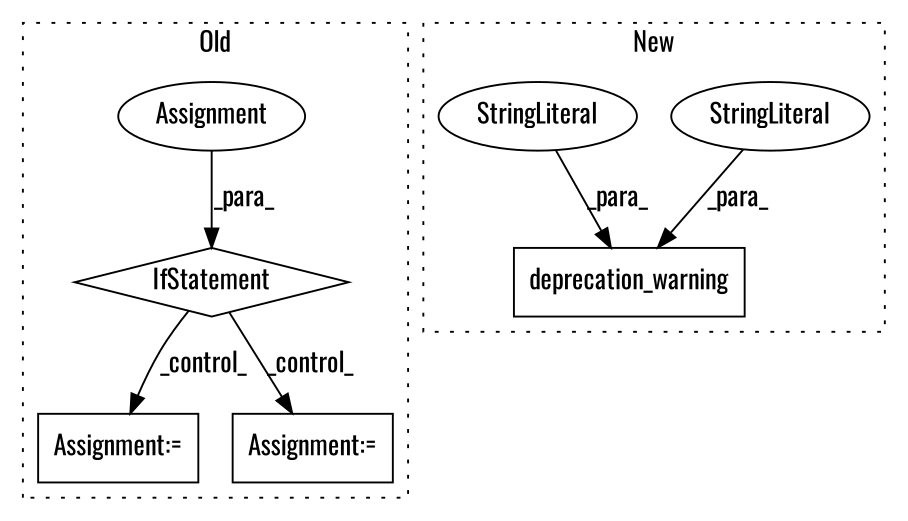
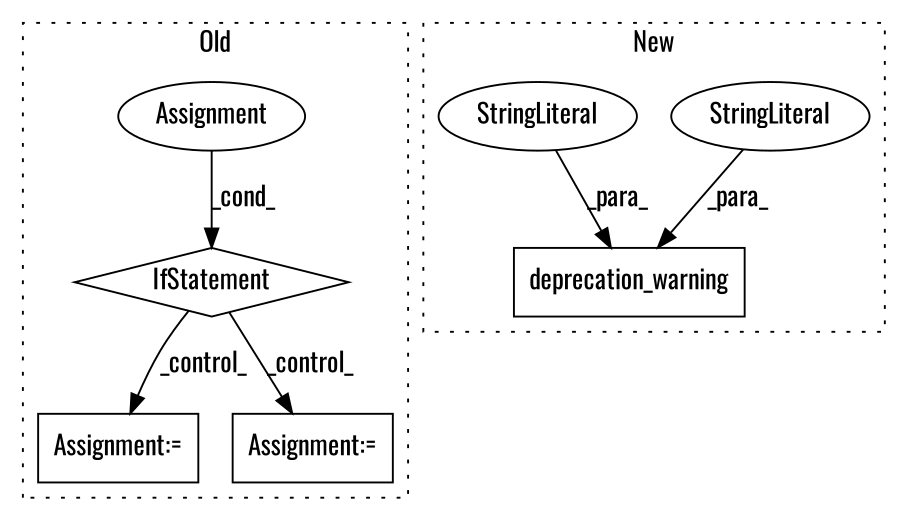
  digraph {
    fontname=Oswald
    node [a=7 fontname=Oswald shape=ellipse]
    edge [fontname=Oswald]
    n1 [a=25 l="4,2" label=IfStatement s="2038,2051" shape=diamond]
    n2 [a=42 l=9 label=Assignment s=2042]
    n3 [l="57,2" label="Assignment:=" s="2123,2221" shape=box]
    n4 [l=1 label="Assignment:=" s=2316 shape=box]
    n5 [a=32 l="20,1" label=deprecation_warning s="784,928" shape=box]
    n6 [a=45 l=62 label=StringLiteral s=860]
    n7 [a=45 l=55 label=StringLiteral s=804]
    subgraph cluster_1 {
      label=Old
      style=dotted
      n1
      n2
      n3
      n4
    }
    subgraph cluster_2 {
      label=New
      style=dotted
      n5
      n6
      n7
    }
    n1 -> n3 [label=_control_]
    n1 -> n4 [label=_control_]
-   n2 -> n1 [label=_para_]
+   n2 -> n1 [label=_cond_]
    n6 -> n5 [label=_para_]
    n7 -> n5 [label=_para_]
  }
